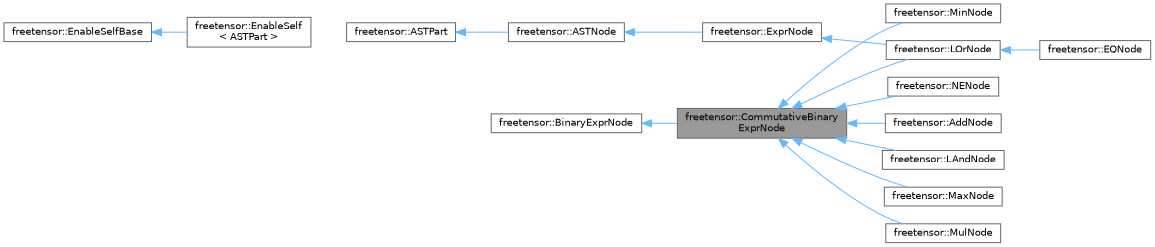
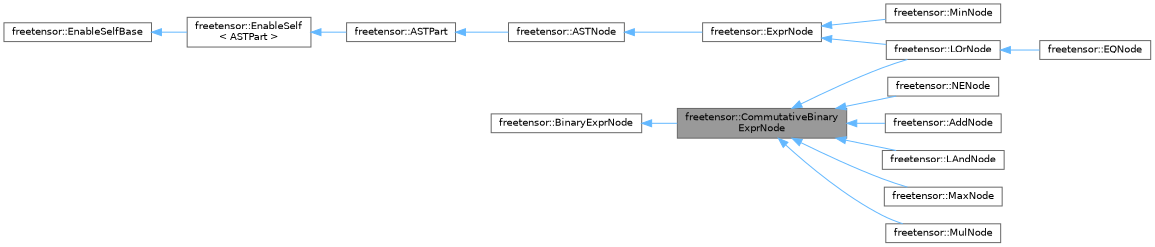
  digraph {
    rankdir=LR
    node [color=gray40 fillcolor=white fontname=Helvetica fontsize=10 shape=box style=filled]
    edge [color=steelblue1 dir=back fontname=Helvetica fontsize=10 labelfontname=Helvetica labelfontsize=10 style=solid]
    n1 [fillcolor=grey60 fontcolor=black height=0.2 label="freetensor::CommutativeBinary\lExprNode" width=0.4]
    n2 [height=0.2 label="freetensor::AddNode" width=0.4]
    n3 [height=0.2 label="freetensor::LAndNode" width=0.4]
    n4 [height=0.2 label="freetensor::LOrNode" width=0.4]
    n5 [height=0.2 label="freetensor::MaxNode" width=0.4]
    n6 [height=0.2 label="freetensor::MinNode" width=0.4]
    n7 [height=0.2 label="freetensor::MulNode" width=0.4]
    n8 [height=0.2 label="freetensor::NENode" width=0.4]
    n9 [height=0.2 label="freetensor::EQNode" width=0.4]
    n10 [height=0.2 label="freetensor::BinaryExprNode" width=0.4]
    n11 [height=0.2 label="freetensor::ExprNode" width=0.4]
    n12 [height=0.2 label="freetensor::ASTNode" width=0.4]
    n13 [height=0.2 label="freetensor::ASTPart" width=0.4]
    n14 [height=0.2 label="freetensor::EnableSelf\l\< ASTPart \>" width=0.4]
    n15 [height=0.2 label="freetensor::EnableSelfBase" width=0.4]
    n1 -> n2
    n1 -> n3
    n1 -> n4
    n1 -> n5
-   n1 -> n6
+   n11 -> n6
    n1 -> n7
    n1 -> n8
    n4 -> n9
    n10 -> n1
    n11 -> n4
    n12 -> n11
    n13 -> n12
+   n14 -> n13
    n15 -> n14
  }
